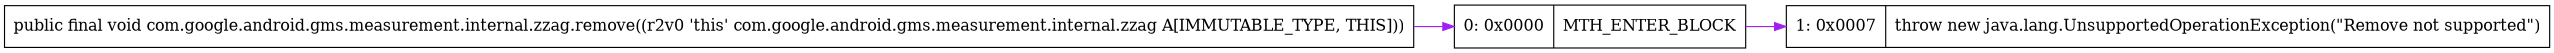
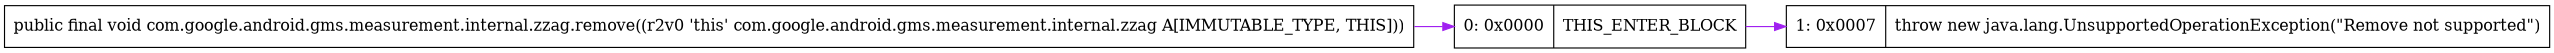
  digraph {
    rankdir=LR
    node [shape=record]
    edge [color=purple]
-   n1 [label="{0\:\ 0x0000|MTH_ENTER_BLOCK\l}"]
+   n1 [label="{0\:\ 0x0000|THIS_ENTER_BLOCK\l}"]
    n2 [label="{1\:\ 0x0007|throw new java.lang.UnsupportedOperationException(\"Remove not supported\")\l}"]
    n3 [label="{public final void com.google.android.gms.measurement.internal.zzag.remove((r2v0 'this' com.google.android.gms.measurement.internal.zzag A[IMMUTABLE_TYPE, THIS])) }"]
    n1 -> n2
    n3 -> n1
  }
